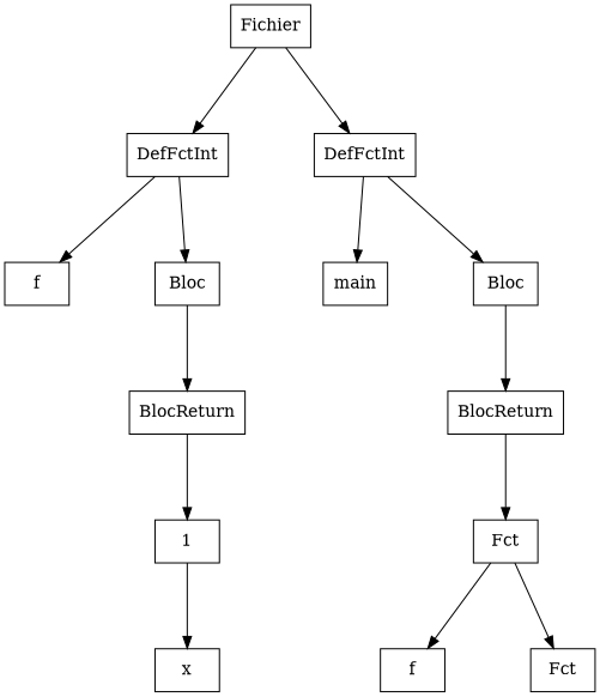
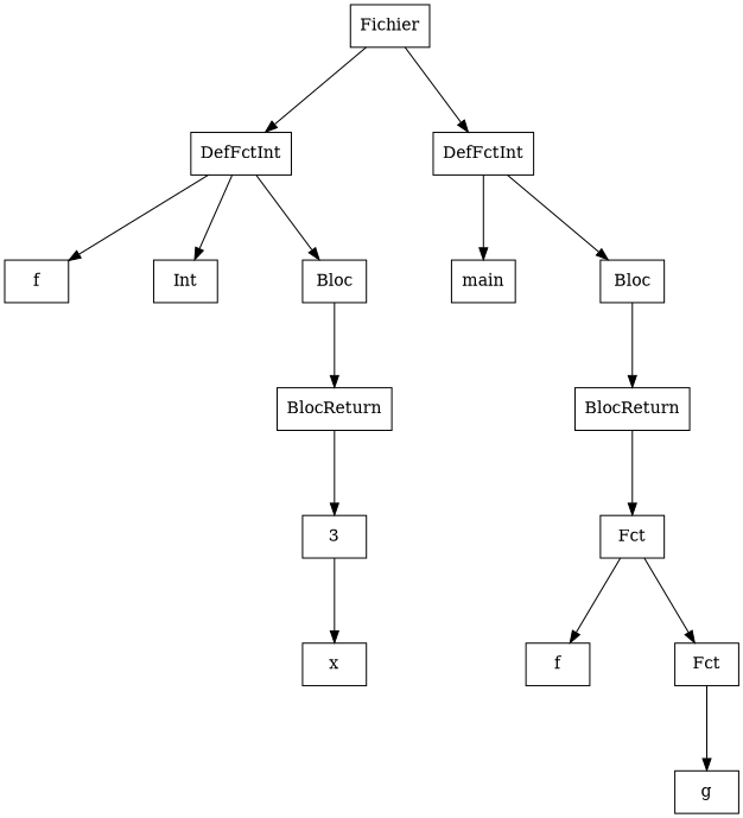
  digraph {
    nodesep=1
    ranksep=1
    node [shape=box]
    n1 [label=Fichier]
    n2 [label=DefFctInt]
    n3 [label=DefFctInt]
    n4 [label=f]
+   n5 [label=Int]
    n6 [label=Bloc]
    n7 [label=main]
    n8 [label=Bloc]
    n9 [label=BlocReturn]
    n10 [label=x]
-   n11 [label=1]
+   n11 [label=3]
    n12 [label=BlocReturn]
    n13 [label=Fct]
    n14 [label=f]
    n15 [label=Fct]
+   n16 [label=g]
    n1 -> n2
    n1 -> n3
    n2 -> n4
+   n2 -> n5
    n2 -> n6
    n3 -> n7
    n3 -> n8
    n6 -> n9
    n8 -> n12
    n9 -> n11
    n11 -> n10
    n12 -> n13
    n13 -> n14
    n13 -> n15
+   n15 -> n16
  }
